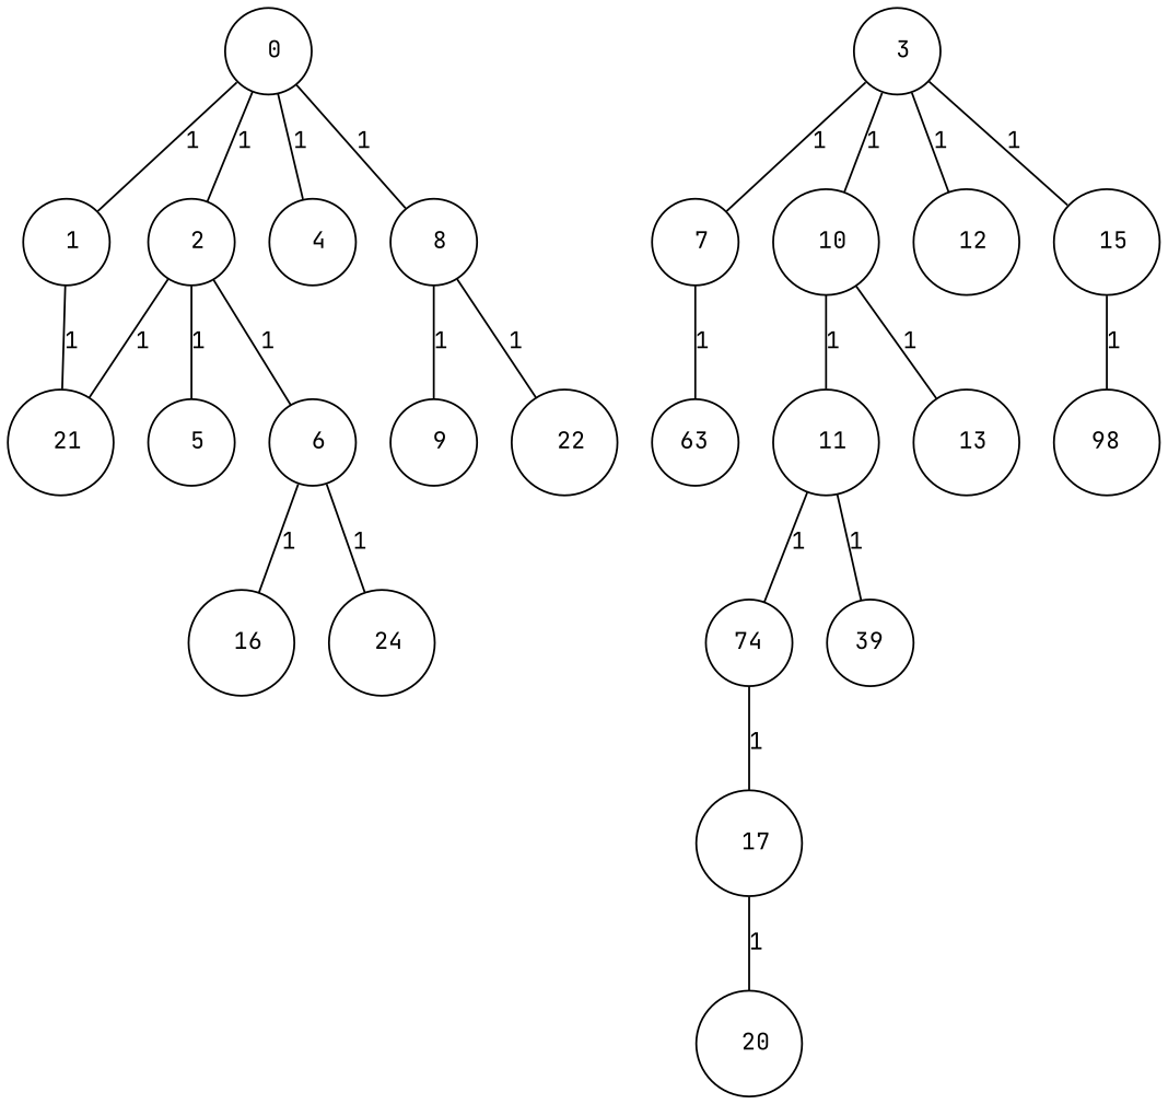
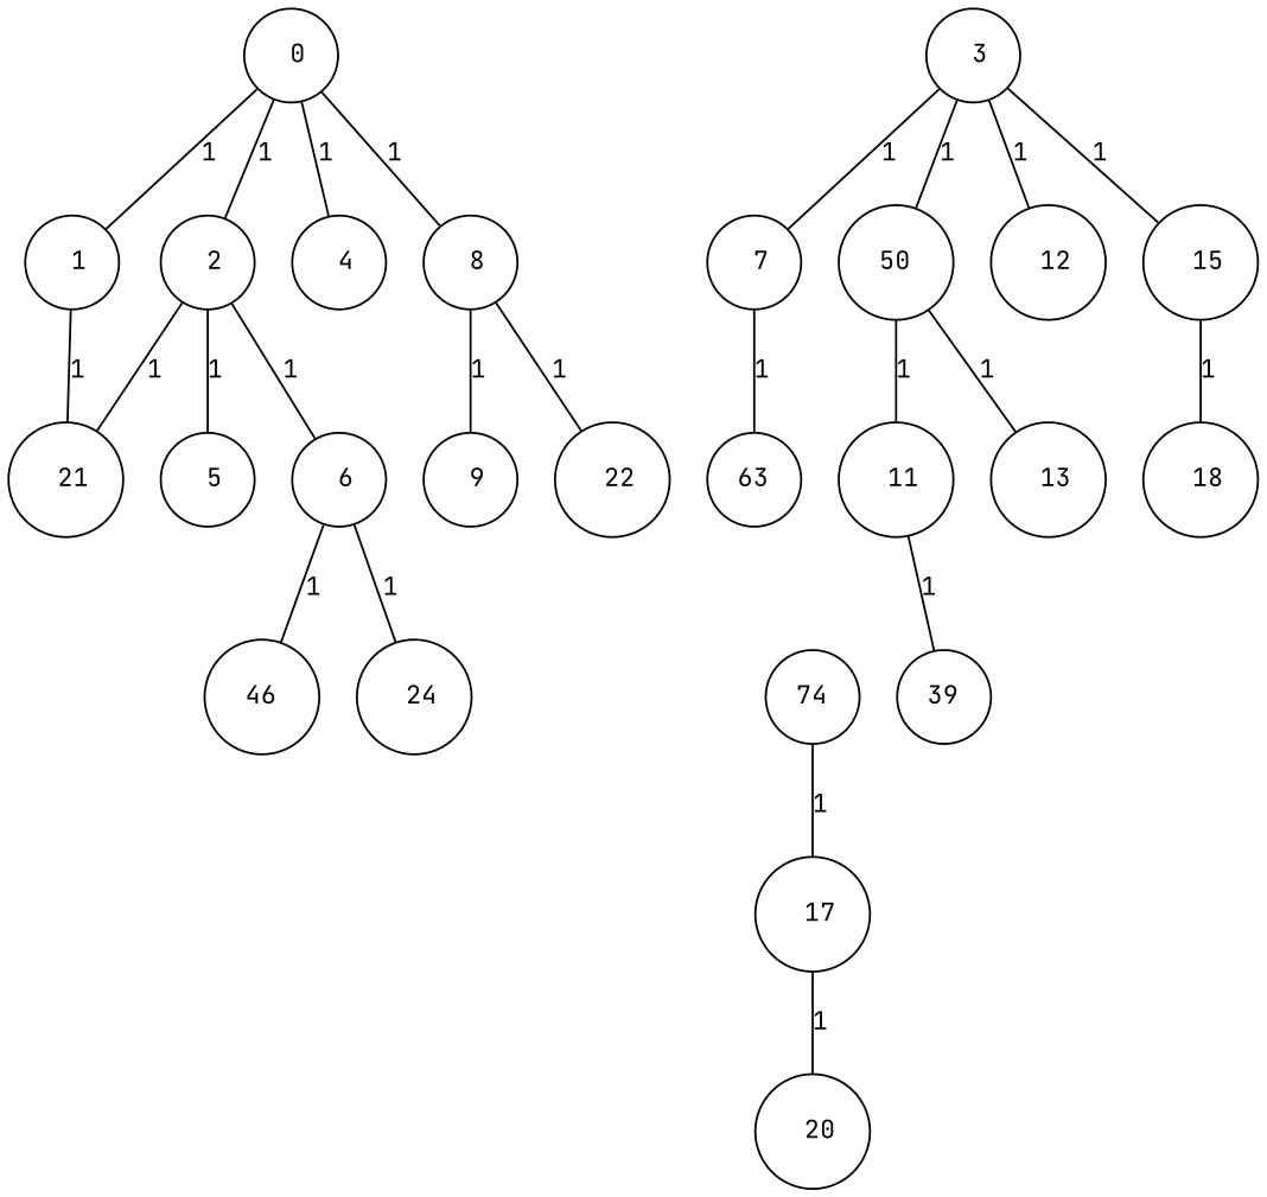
  graph {
    fixedsize="true;"
    fontname="JetBrains Mono"
    node [color=black fontname="JetBrains Mono" fontsize=12 hight=.12 shape=circle]
    edge [fontname="JetBrains Mono" fontsize=12]
    n1 [label=" 0" width=.12]
    n2 [label=" 1" width=.12]
    n3 [label=" 2" width=.12]
    n4 [label=" 4" width=.12]
    n5 [label=" 8" width=.12]
    n6 [label=" 21" width=.12]
    n7 [label=" 5" width=.12]
    n8 [label=" 6" width=.12]
    n9 [label=" 9" width=.12]
    n10 [label=" 22" width=.12]
    n11 [label=" 3" width=.12]
    n12 [label=" 7" width=.12]
-   n13 [label=" 10" width=.12]
+   n13 [label=50 width=.12]
    n14 [label=" 12" width=.12]
    n15 [label=" 15" width=.12]
-   n16 [label=" 16" width=.12]
+   n16 [label=46 width=.12]
    n17 [label=" 24" width=.12]
    n18 [label=63 width=.12]
    n19 [label=" 11" width=.12]
    n20 [label=" 13" width=.12]
-   n21 [label=98 width=.12]
+   n21 [label=" 18" width=.12]
    n22 [label=74 width=.12]
    n23 [label=39 width=.12]
    n24 [label=" 17" width=.12]
    n25 [label=" 20" width=.12]
    n1 -- n2 [label=1]
    n1 -- n3 [label=1]
    n1 -- n4 [label=1]
    n1 -- n5 [label=1]
    n2 -- n6 [label=1]
    n3 -- n6 [label=1]
    n3 -- n7 [label=1]
    n3 -- n8 [label=1]
    n5 -- n9 [label=1]
    n5 -- n10 [label=1]
    n8 -- n16 [label=1]
    n8 -- n17 [label=1]
    n11 -- n12 [label=1]
    n11 -- n13 [label=1]
    n11 -- n14 [label=1]
    n11 -- n15 [label=1]
    n12 -- n18 [label=1]
    n13 -- n19 [label=1]
    n13 -- n20 [label=1]
    n15 -- n21 [label=1]
-   n19 -- n22 [label=1]
    n19 -- n23 [label=1]
    n22 -- n24 [label=1]
    n24 -- n25 [label=1]
  }
